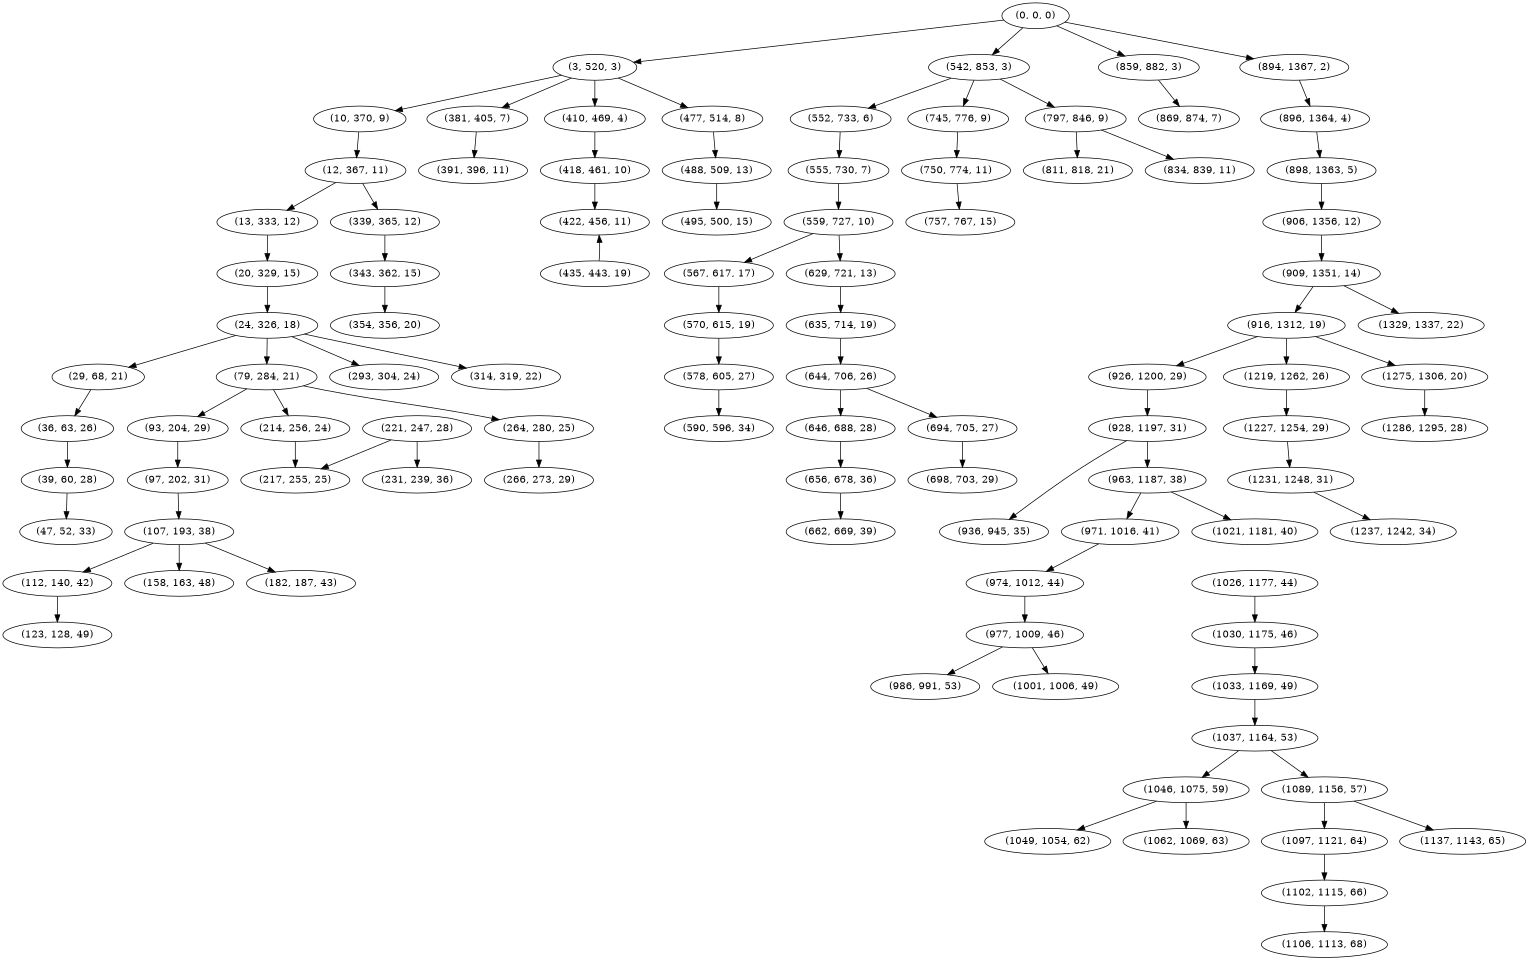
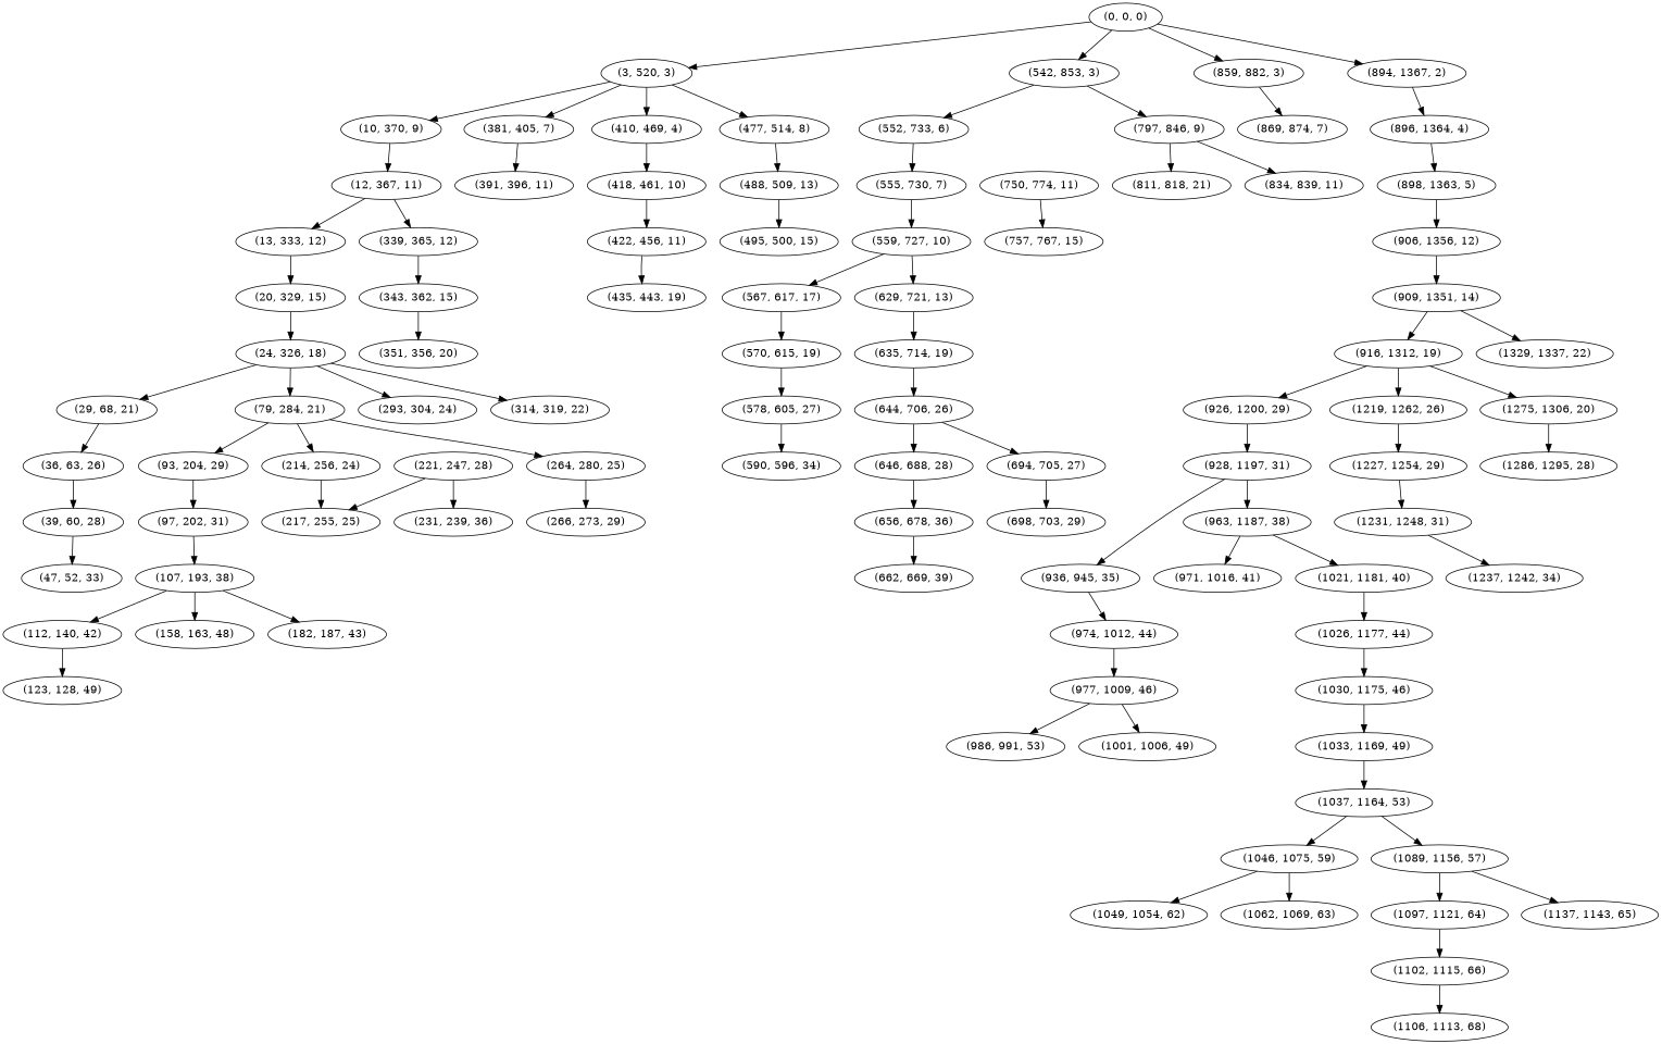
  digraph {
    "(0, 0, 0)"
    "(3, 520, 3)"
    "(542, 853, 3)"
    "(859, 882, 3)"
    "(894, 1367, 2)"
    "(10, 370, 9)"
    "(381, 405, 7)"
    "(410, 469, 4)"
    "(477, 514, 8)"
    "(552, 733, 6)"
-   "(745, 776, 9)"
    "(797, 846, 9)"
    "(869, 874, 7)"
    "(896, 1364, 4)"
    "(12, 367, 11)"
    "(391, 396, 11)"
    "(418, 461, 10)"
    "(488, 509, 13)"
    "(13, 333, 12)"
    "(339, 365, 12)"
    "(20, 329, 15)"
    "(343, 362, 15)"
    "(24, 326, 18)"
    "(29, 68, 21)"
    "(79, 284, 21)"
    "(293, 304, 24)"
    "(314, 319, 22)"
    "(36, 63, 26)"
    "(93, 204, 29)"
    "(214, 256, 24)"
    "(264, 280, 25)"
    "(39, 60, 28)"
    "(47, 52, 33)"
    "(97, 202, 31)"
    "(217, 255, 25)"
    n36 [label="(266, 273, 29)"]
    "(107, 193, 38)"
    "(112, 140, 42)"
    "(158, 163, 48)"
    "(182, 187, 43)"
    "(123, 128, 49)"
    "(221, 247, 28)"
    "(231, 239, 36)"
-   "(351, 356, 20)" [label="(354, 356, 20)"]
+   "(351, 356, 20)"
    "(422, 456, 11)"
    "(435, 443, 19)"
    "(495, 500, 15)"
    "(555, 730, 7)"
    "(750, 774, 11)"
    "(811, 818, 21)"
    "(834, 839, 11)"
    "(559, 727, 10)"
    "(567, 617, 17)"
    "(629, 721, 13)"
    "(570, 615, 19)"
    "(635, 714, 19)"
    "(578, 605, 27)"
    "(590, 596, 34)"
    "(644, 706, 26)"
    "(646, 688, 28)"
    "(694, 705, 27)"
    "(656, 678, 36)"
    "(698, 703, 29)"
    "(662, 669, 39)"
    "(757, 767, 15)"
    "(898, 1363, 5)"
    "(906, 1356, 12)"
    "(909, 1351, 14)"
    "(916, 1312, 19)"
    "(1329, 1337, 22)"
    "(926, 1200, 29)"
    "(1219, 1262, 26)"
    "(1275, 1306, 20)"
    "(928, 1197, 31)"
    "(1227, 1254, 29)"
    "(1286, 1295, 28)"
    "(936, 945, 35)"
    "(963, 1187, 38)"
    "(971, 1016, 41)"
    "(1021, 1181, 40)"
    "(974, 1012, 44)"
    "(1026, 1177, 44)"
    "(977, 1009, 46)"
    "(986, 991, 53)"
    "(1001, 1006, 49)"
    "(1030, 1175, 46)"
    "(1033, 1169, 49)"
    "(1037, 1164, 53)"
    "(1046, 1075, 59)"
    "(1089, 1156, 57)"
    "(1049, 1054, 62)"
    "(1062, 1069, 63)"
    "(1097, 1121, 64)"
    "(1137, 1143, 65)"
    "(1102, 1115, 66)"
    "(1106, 1113, 68)"
    "(1231, 1248, 31)"
    "(1237, 1242, 34)"
    "(0, 0, 0)" -> "(3, 520, 3)"
    "(0, 0, 0)" -> "(542, 853, 3)"
    "(0, 0, 0)" -> "(859, 882, 3)"
    "(0, 0, 0)" -> "(894, 1367, 2)"
    "(3, 520, 3)" -> "(10, 370, 9)"
    "(3, 520, 3)" -> "(381, 405, 7)"
    "(3, 520, 3)" -> "(410, 469, 4)"
    "(3, 520, 3)" -> "(477, 514, 8)"
    "(542, 853, 3)" -> "(552, 733, 6)"
-   "(542, 853, 3)" -> "(745, 776, 9)"
    "(542, 853, 3)" -> "(797, 846, 9)"
    "(859, 882, 3)" -> "(869, 874, 7)"
    "(894, 1367, 2)" -> "(896, 1364, 4)"
    "(10, 370, 9)" -> "(12, 367, 11)"
    "(381, 405, 7)" -> "(391, 396, 11)"
    "(410, 469, 4)" -> "(418, 461, 10)"
    "(477, 514, 8)" -> "(488, 509, 13)"
    "(552, 733, 6)" -> "(555, 730, 7)"
-   "(745, 776, 9)" -> "(750, 774, 11)"
    "(797, 846, 9)" -> "(811, 818, 21)"
    "(797, 846, 9)" -> "(834, 839, 11)"
    "(896, 1364, 4)" -> "(898, 1363, 5)"
    "(12, 367, 11)" -> "(13, 333, 12)"
    "(12, 367, 11)" -> "(339, 365, 12)"
    "(418, 461, 10)" -> "(422, 456, 11)"
    "(488, 509, 13)" -> "(495, 500, 15)"
    "(13, 333, 12)" -> "(20, 329, 15)"
    "(339, 365, 12)" -> "(343, 362, 15)"
    "(20, 329, 15)" -> "(24, 326, 18)"
    "(343, 362, 15)" -> "(351, 356, 20)"
    "(24, 326, 18)" -> "(29, 68, 21)"
    "(24, 326, 18)" -> "(79, 284, 21)"
    "(24, 326, 18)" -> "(293, 304, 24)"
    "(24, 326, 18)" -> "(314, 319, 22)"
    "(29, 68, 21)" -> "(36, 63, 26)"
    "(79, 284, 21)" -> "(93, 204, 29)"
    "(79, 284, 21)" -> "(214, 256, 24)"
    "(79, 284, 21)" -> "(264, 280, 25)"
    "(36, 63, 26)" -> "(39, 60, 28)"
    "(93, 204, 29)" -> "(97, 202, 31)"
    "(214, 256, 24)" -> "(217, 255, 25)"
    "(264, 280, 25)" -> n36
    "(39, 60, 28)" -> "(47, 52, 33)"
    "(97, 202, 31)" -> "(107, 193, 38)"
    "(107, 193, 38)" -> "(112, 140, 42)"
    "(107, 193, 38)" -> "(158, 163, 48)"
    "(107, 193, 38)" -> "(182, 187, 43)"
    "(112, 140, 42)" -> "(123, 128, 49)"
    "(221, 247, 28)" -> "(217, 255, 25)"
    "(221, 247, 28)" -> "(231, 239, 36)"
-   "(435, 443, 19)" -> "(422, 456, 11)"
+   "(422, 456, 11)" -> "(435, 443, 19)"
    "(555, 730, 7)" -> "(559, 727, 10)"
    "(750, 774, 11)" -> "(757, 767, 15)"
    "(559, 727, 10)" -> "(567, 617, 17)"
    "(559, 727, 10)" -> "(629, 721, 13)"
    "(567, 617, 17)" -> "(570, 615, 19)"
    "(629, 721, 13)" -> "(635, 714, 19)"
    "(570, 615, 19)" -> "(578, 605, 27)"
    "(635, 714, 19)" -> "(644, 706, 26)"
    "(578, 605, 27)" -> "(590, 596, 34)"
    "(644, 706, 26)" -> "(646, 688, 28)"
    "(644, 706, 26)" -> "(694, 705, 27)"
    "(646, 688, 28)" -> "(656, 678, 36)"
    "(694, 705, 27)" -> "(698, 703, 29)"
    "(656, 678, 36)" -> "(662, 669, 39)"
    "(898, 1363, 5)" -> "(906, 1356, 12)"
    "(906, 1356, 12)" -> "(909, 1351, 14)"
    "(909, 1351, 14)" -> "(916, 1312, 19)"
    "(909, 1351, 14)" -> "(1329, 1337, 22)"
    "(916, 1312, 19)" -> "(926, 1200, 29)"
    "(916, 1312, 19)" -> "(1219, 1262, 26)"
    "(916, 1312, 19)" -> "(1275, 1306, 20)"
    "(926, 1200, 29)" -> "(928, 1197, 31)"
    "(1219, 1262, 26)" -> "(1227, 1254, 29)"
    "(1275, 1306, 20)" -> "(1286, 1295, 28)"
    "(928, 1197, 31)" -> "(936, 945, 35)"
    "(928, 1197, 31)" -> "(963, 1187, 38)"
    "(1227, 1254, 29)" -> "(1231, 1248, 31)"
    "(963, 1187, 38)" -> "(971, 1016, 41)"
    "(963, 1187, 38)" -> "(1021, 1181, 40)"
-   "(971, 1016, 41)" -> "(974, 1012, 44)"
+   "(936, 945, 35)" -> "(974, 1012, 44)"
+   "(1021, 1181, 40)" -> "(1026, 1177, 44)"
    "(974, 1012, 44)" -> "(977, 1009, 46)"
    "(1026, 1177, 44)" -> "(1030, 1175, 46)"
    "(977, 1009, 46)" -> "(986, 991, 53)"
    "(977, 1009, 46)" -> "(1001, 1006, 49)"
    "(1030, 1175, 46)" -> "(1033, 1169, 49)"
    "(1033, 1169, 49)" -> "(1037, 1164, 53)"
    "(1037, 1164, 53)" -> "(1046, 1075, 59)"
    "(1037, 1164, 53)" -> "(1089, 1156, 57)"
    "(1046, 1075, 59)" -> "(1049, 1054, 62)"
    "(1046, 1075, 59)" -> "(1062, 1069, 63)"
    "(1089, 1156, 57)" -> "(1097, 1121, 64)"
    "(1089, 1156, 57)" -> "(1137, 1143, 65)"
    "(1097, 1121, 64)" -> "(1102, 1115, 66)"
    "(1102, 1115, 66)" -> "(1106, 1113, 68)"
    "(1231, 1248, 31)" -> "(1237, 1242, 34)"
  }
